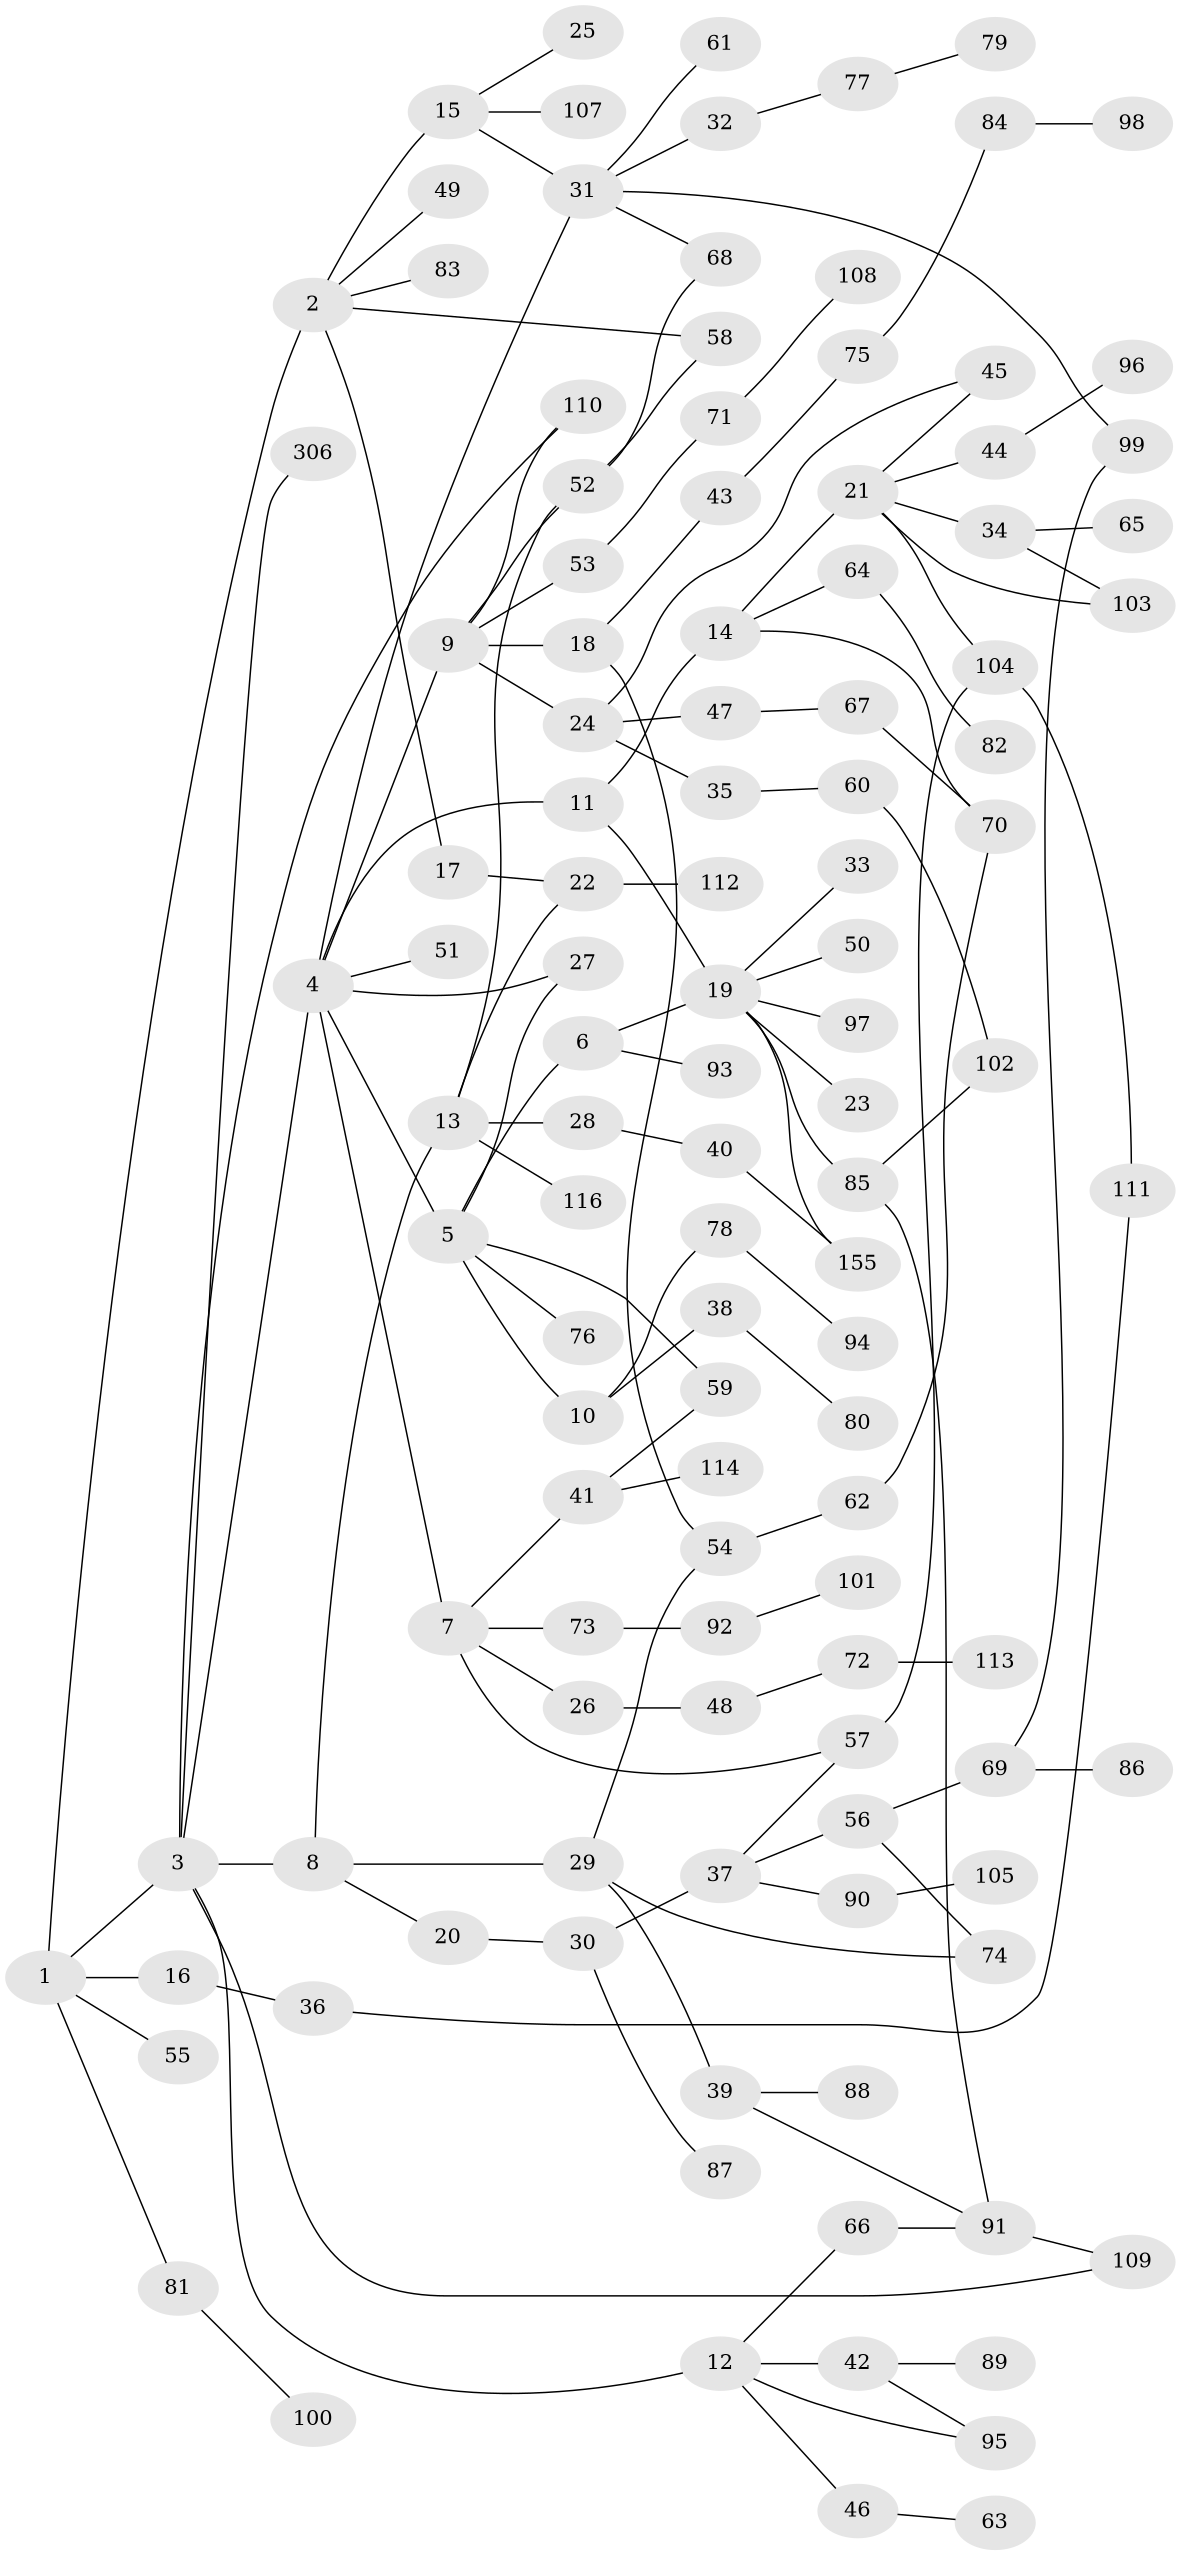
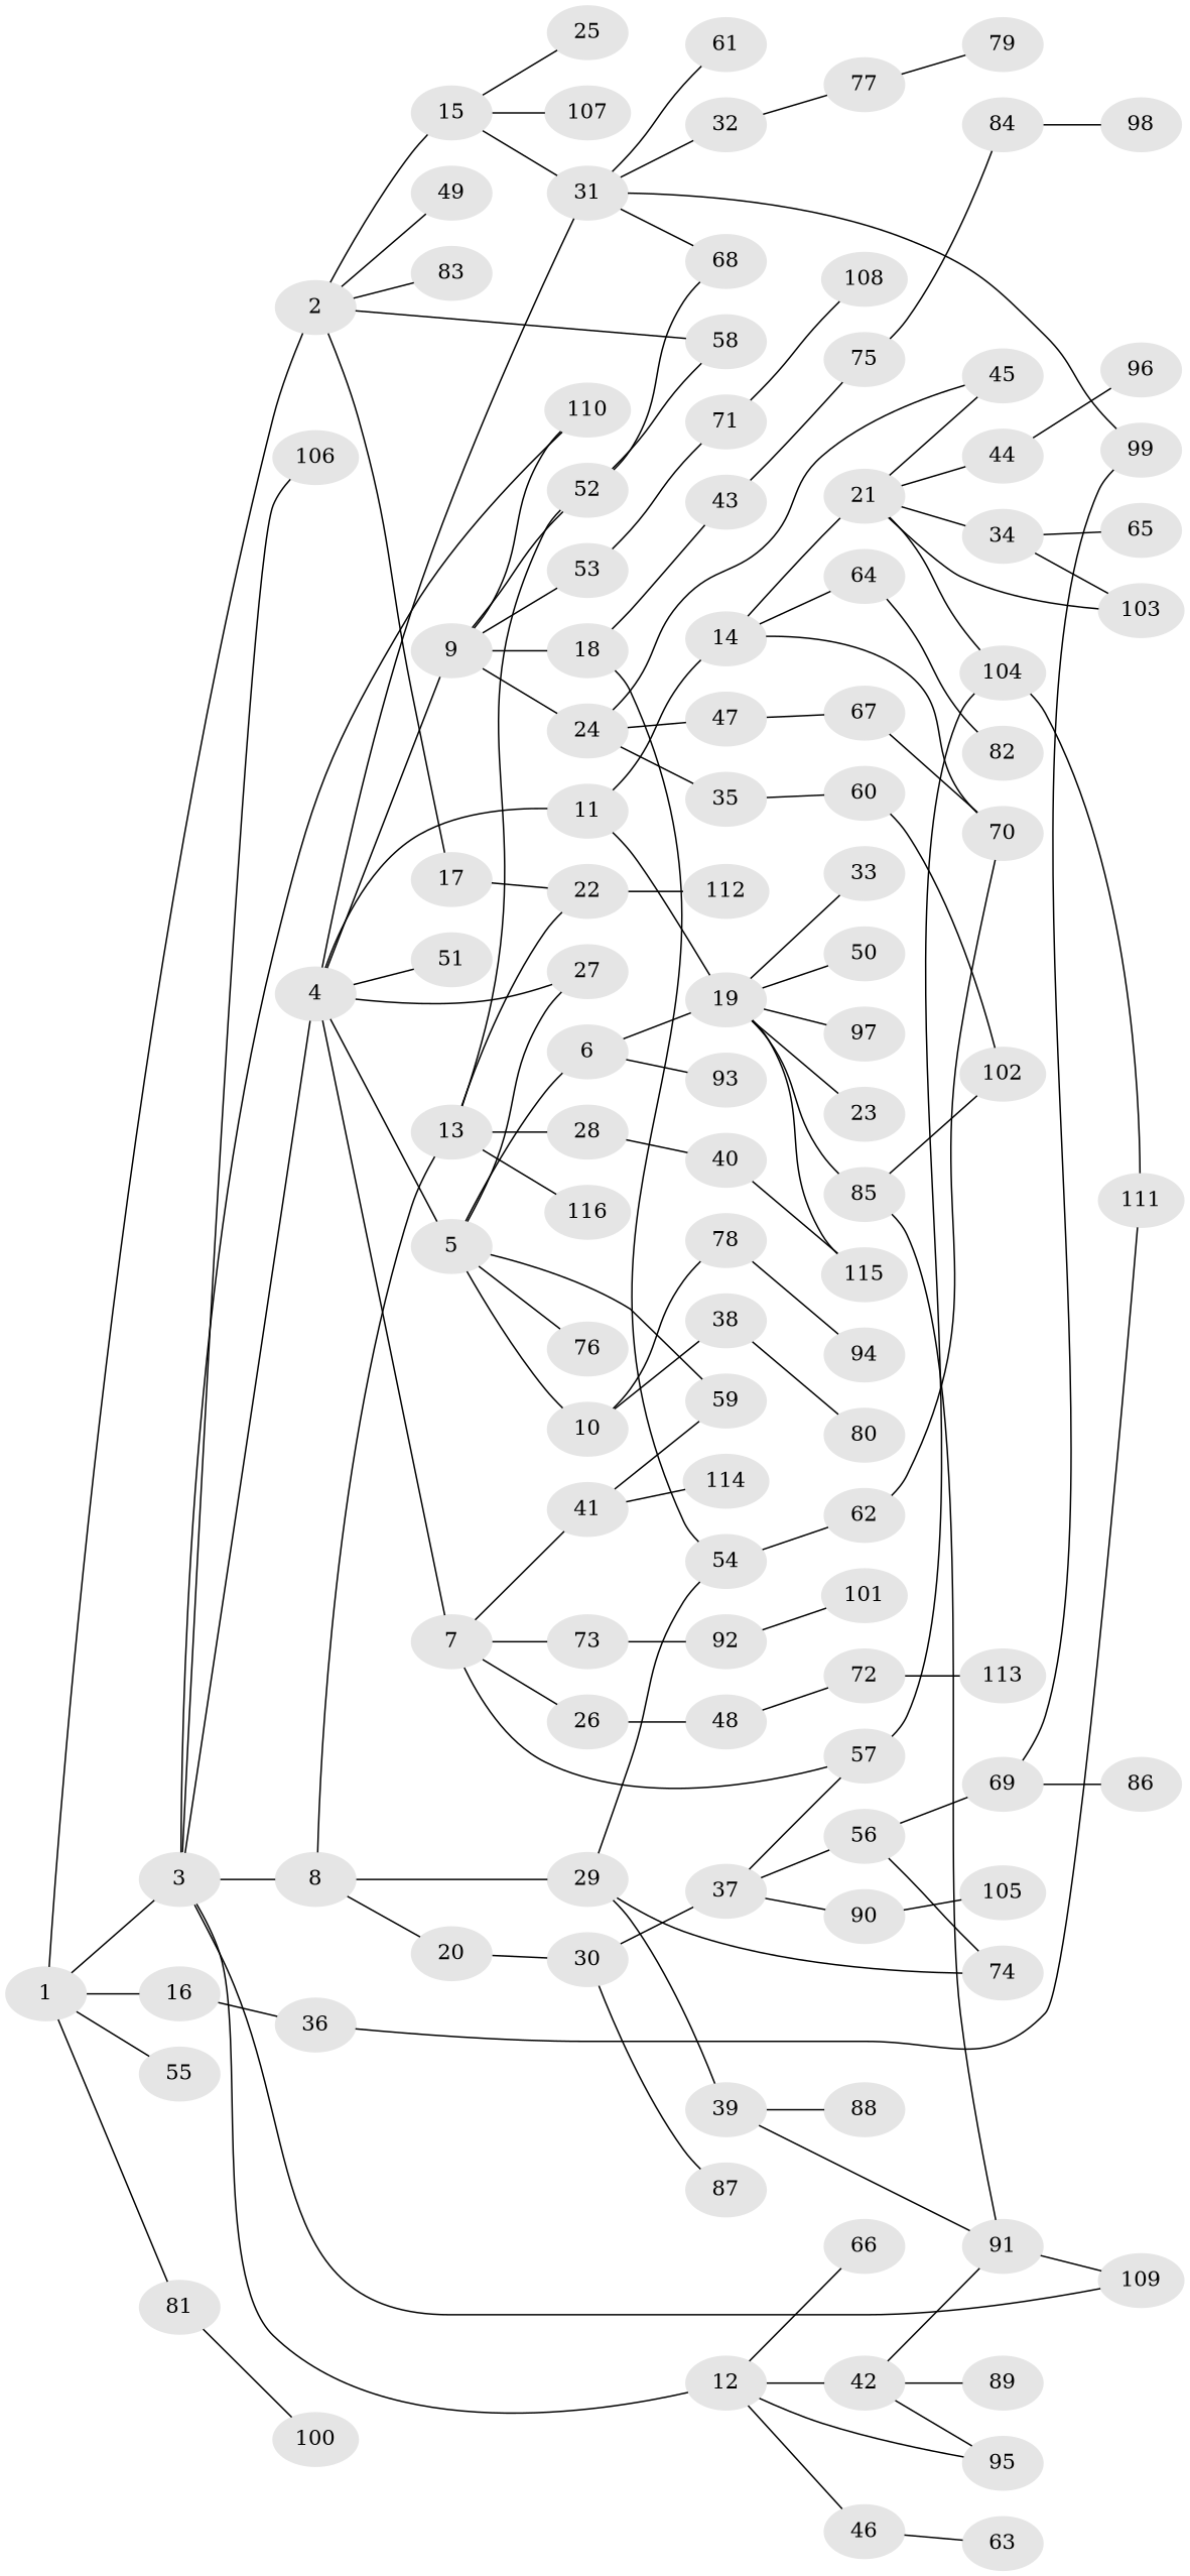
  graph {
    rankdir=LR
    node [color=gray90 style=filled]
    1
    2
    3
    16
    55
    81
    15
    17
    49
    58
    83
    4
    8
    12
-   106 [label=306]
+   106
    109
    110
    36
    100
    31
    25
    107
    22
    5
    7
    9
    11
    27
    51
    13
    20
    29
    42
    46
    66
    95
    6
    10
    59
    76
    26
    41
    57
    73
    18
    24
    52
    53
    19
    14
    32
    61
    68
    99
    93
    38
    78
    23
    33
    50
    85
    97
-   115 [label=155]
+   115
    48
    114
    104
    92
    28
    116
    30
    54
    39
    74
    43
    45
    35
    47
    71
    80
    94
    21
    64
    70
    91
    89
    63
    112
    40
    34
    44
    103
    82
    111
    75
    62
    102
    37
    87
    65
    96
    60
    67
    72
    88
    56
    90
    77
    79
    69
    105
    84
    113
    108
    86
    101
    98
    1 -- 2
    1 -- 3
    1 -- 16
    1 -- 55
    1 -- 81
    2 -- 15
    2 -- 17
    2 -- 49
    2 -- 58
    2 -- 83
    3 -- 4
    3 -- 8
    3 -- 12
    3 -- 106
    3 -- 109
    3 -- 110
    16 -- 36
    81 -- 100
    15 -- 31
    15 -- 25
    15 -- 107
    17 -- 22
    4 -- 31
    4 -- 5
    4 -- 7
    4 -- 9
    4 -- 11
    4 -- 27
    4 -- 51
    8 -- 13
    8 -- 20
    8 -- 29
    12 -- 42
    12 -- 46
    12 -- 66
    12 -- 95
    36 -- 111
    31 -- 32
    31 -- 61
    31 -- 68
    31 -- 99
    22 -- 112
    5 -- 27
    5 -- 6
    5 -- 10
    5 -- 59
    5 -- 76
    7 -- 26
    7 -- 41
    7 -- 57
    7 -- 73
    9 -- 110
    9 -- 18
    9 -- 24
    9 -- 52
    9 -- 53
    11 -- 19
    11 -- 14
    13 -- 22
    13 -- 52
    13 -- 28
    13 -- 116
    20 -- 30
    29 -- 54
    29 -- 39
    29 -- 74
    42 -- 95
-   66 -- 91
+   42 -- 91
    42 -- 89
    46 -- 63
    6 -- 19
    6 -- 93
    10 -- 38
    10 -- 78
    26 -- 48
    41 -- 59
    41 -- 114
    57 -- 104
    73 -- 92
    18 -- 54
    18 -- 43
    24 -- 45
    24 -- 35
    24 -- 47
    52 -- 58
    52 -- 68
    53 -- 71
    19 -- 23
    19 -- 33
    19 -- 50
    19 -- 85
    19 -- 97
    19 -- 115
    14 -- 21
    14 -- 64
    14 -- 70
    32 -- 77
    38 -- 80
    78 -- 94
    85 -- 91
    85 -- 102
    48 -- 72
    104 -- 111
    92 -- 101
    28 -- 40
    30 -- 37
    30 -- 87
    54 -- 62
    39 -- 91
    39 -- 88
    43 -- 75
    35 -- 60
    47 -- 67
    71 -- 108
    21 -- 104
    21 -- 45
    21 -- 34
    21 -- 44
    21 -- 103
    64 -- 82
    91 -- 109
    40 -- 115
    34 -- 103
    34 -- 65
    44 -- 96
    75 -- 84
    62 -- 70
    37 -- 57
    37 -- 56
    37 -- 90
    60 -- 102
    67 -- 70
    72 -- 113
    56 -- 74
    56 -- 69
    90 -- 105
    77 -- 79
    69 -- 99
    69 -- 86
    84 -- 98
  }
